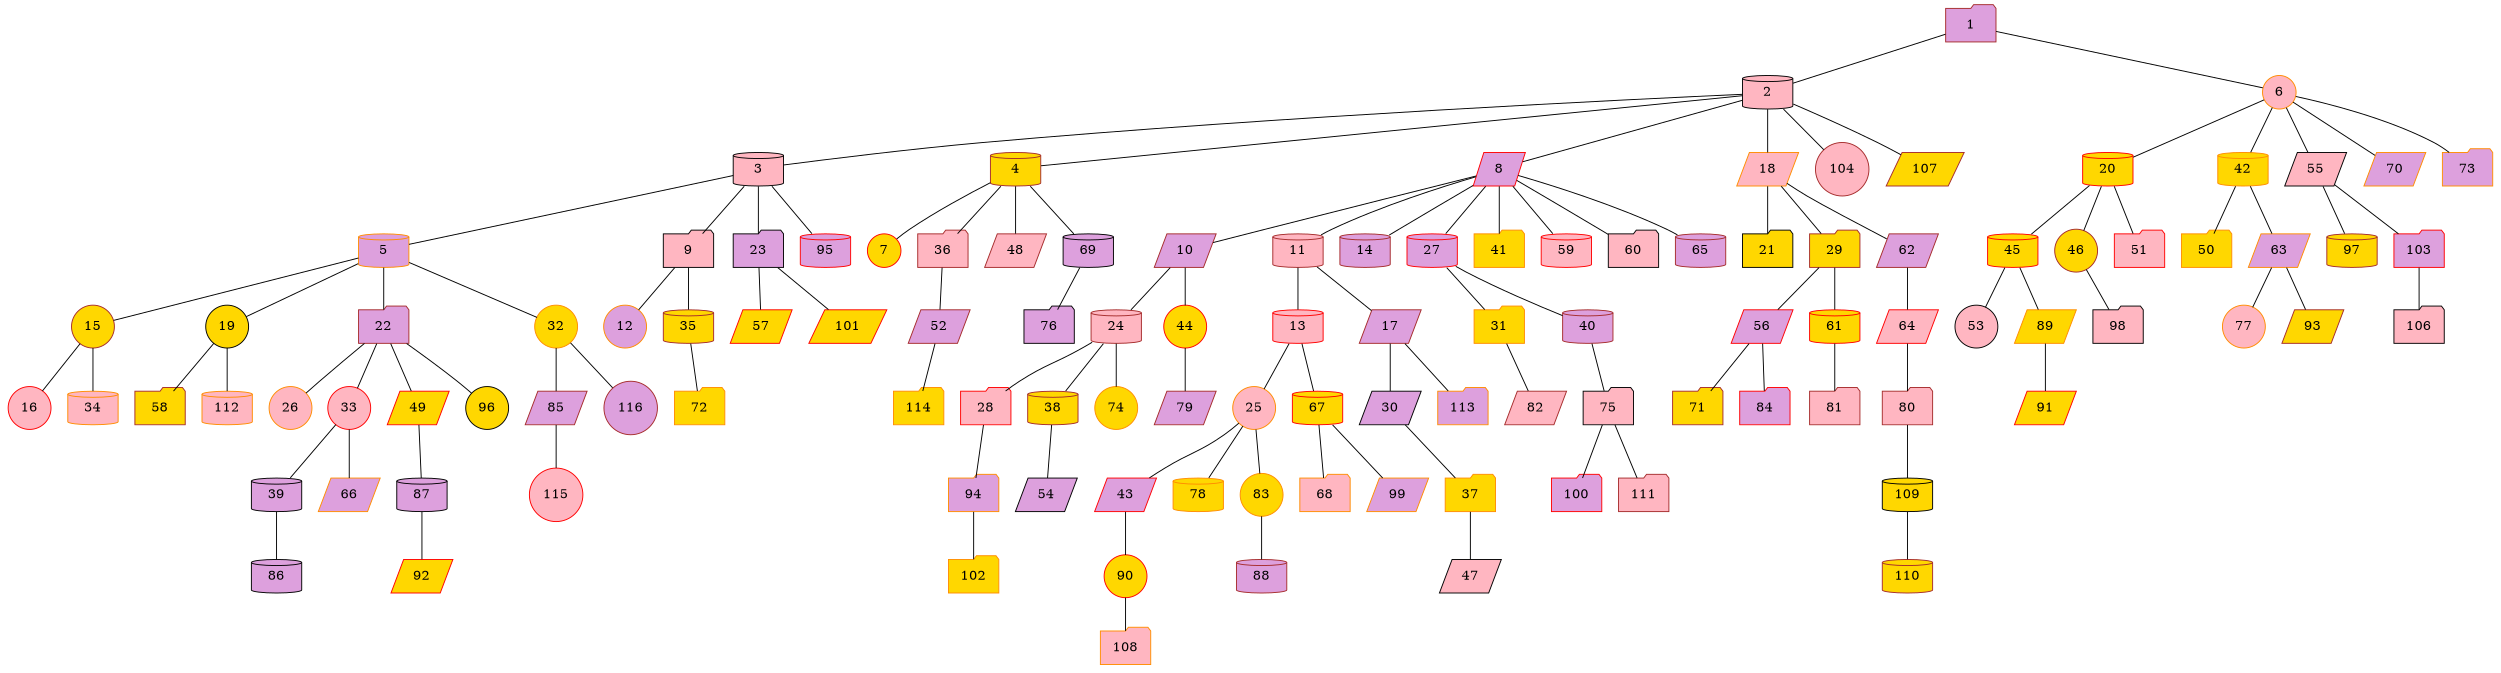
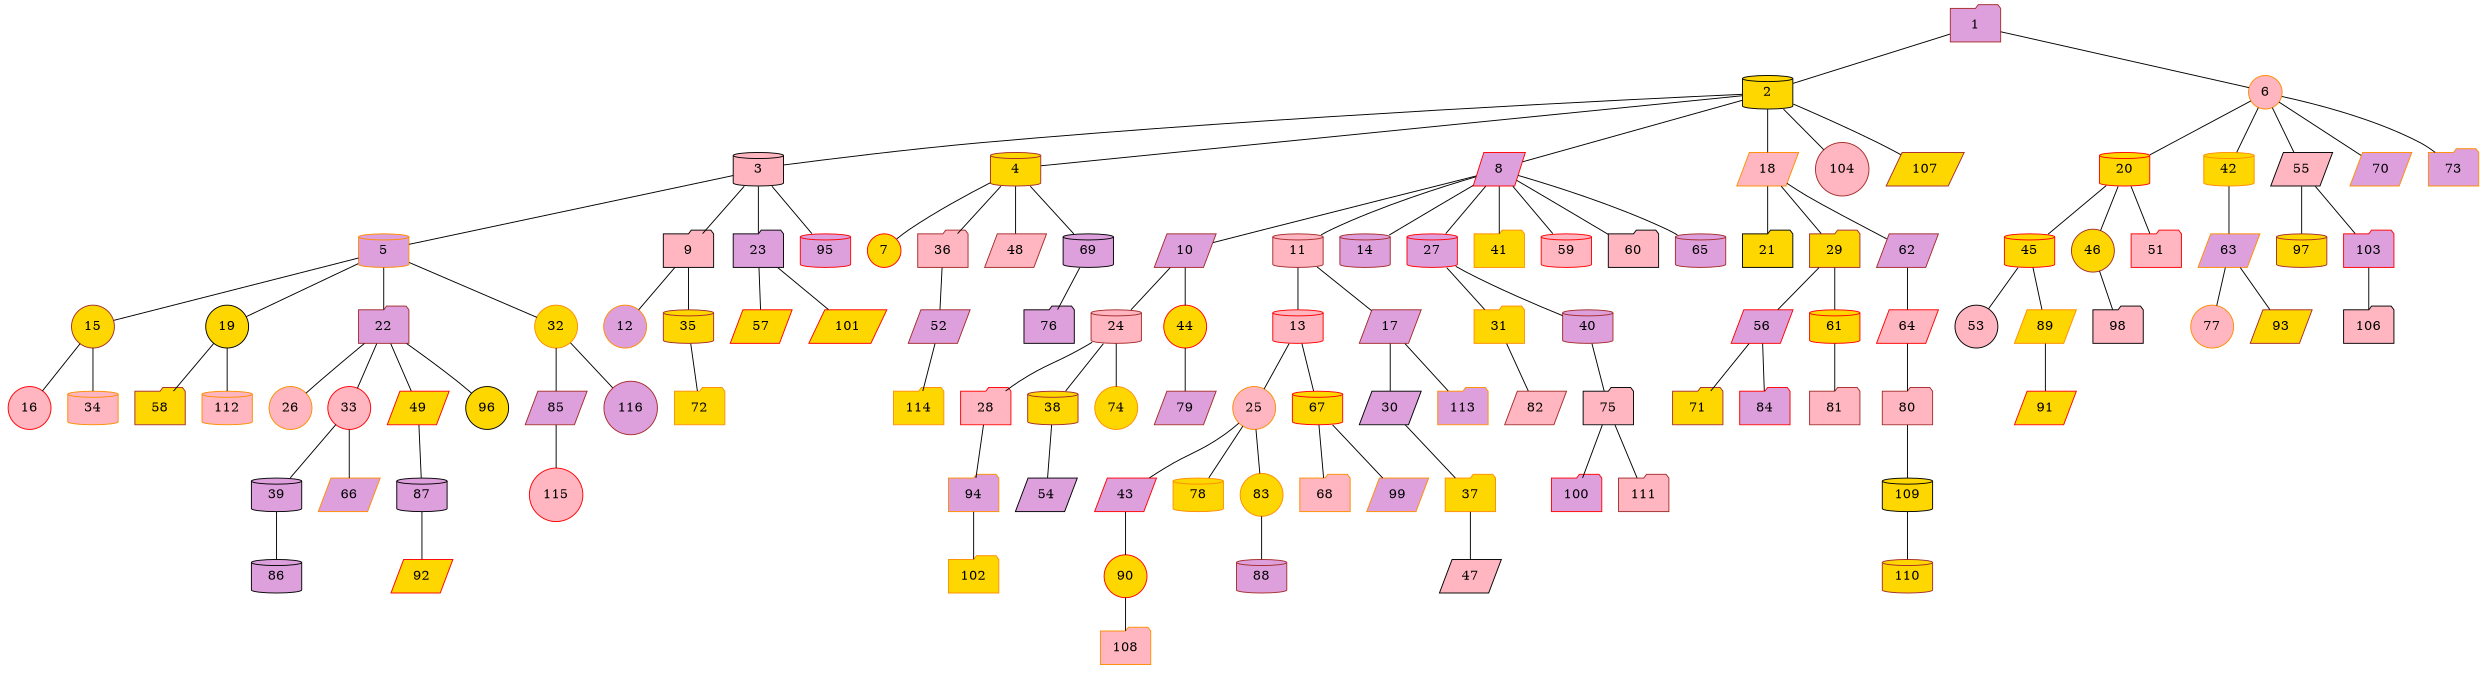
  graph {
    node [color=brown fillcolor=gold shape=folder style=filled]
    1 [fillcolor=plum]
-   2 [color=black fillcolor=lightpink shape=cylinder]
+   2 [color=black shape=cylinder]
    6 [color=darkorange fillcolor=lightpink shape=circle]
    3 [color=black fillcolor=lightpink shape=cylinder]
    4 [shape=cylinder]
    8 [color=red fillcolor=plum shape=parallelogram]
    18 [color=darkorange fillcolor=lightpink shape=parallelogram]
    104 [fillcolor=lightpink shape=circle]
    107 [shape=parallelogram]
    20 [color=red shape=cylinder]
    42 [color=darkorange shape=cylinder]
    55 [color=black fillcolor=lightpink shape=parallelogram]
    70 [color=darkorange fillcolor=plum shape=parallelogram]
    73 [color=darkorange fillcolor=plum]
    5 [color=darkorange fillcolor=plum shape=cylinder]
    9 [color=black fillcolor=lightpink]
    23 [color=black fillcolor=plum]
    95 [color=red fillcolor=plum shape=cylinder]
    7 [color=red shape=circle]
    36 [fillcolor=lightpink]
    48 [fillcolor=lightpink shape=parallelogram]
    69 [color=black fillcolor=plum shape=cylinder]
    10 [fillcolor=plum shape=parallelogram]
    11 [fillcolor=lightpink shape=cylinder]
    14 [fillcolor=plum shape=cylinder]
    27 [color=red fillcolor=plum shape=cylinder]
    41 [color=darkorange]
    59 [color=red fillcolor=lightpink shape=cylinder]
    60 [color=black fillcolor=lightpink]
    65 [fillcolor=plum shape=cylinder]
    21 [color=black]
    29
    62 [fillcolor=plum shape=parallelogram]
    15 [shape=circle]
    19 [color=black shape=circle]
    22 [fillcolor=plum]
    32 [color=darkorange shape=circle]
    12 [color=darkorange fillcolor=plum shape=circle]
    35 [shape=cylinder]
    57 [color=red shape=parallelogram]
    101 [color=red shape=parallelogram]
    52 [fillcolor=plum shape=parallelogram]
    76 [color=black fillcolor=plum]
    16 [color=red fillcolor=lightpink shape=circle]
    34 [color=darkorange fillcolor=lightpink shape=cylinder]
    58
    112 [color=darkorange fillcolor=lightpink shape=cylinder]
    26 [color=darkorange fillcolor=lightpink shape=circle]
    33 [color=red fillcolor=lightpink shape=circle]
    49 [color=red shape=parallelogram]
    96 [color=black shape=circle]
    85 [fillcolor=plum shape=parallelogram]
    116 [fillcolor=plum shape=circle]
    45 [color=red shape=cylinder]
    46 [shape=circle]
    51 [color=red fillcolor=lightpink]
-   50 [color=darkorange]
    63 [color=darkorange fillcolor=plum shape=parallelogram]
    97 [shape=cylinder]
    103 [color=red fillcolor=plum]
    24 [fillcolor=lightpink shape=cylinder]
    44 [color=red shape=circle]
    13 [color=red fillcolor=lightpink shape=cylinder]
    17 [fillcolor=plum shape=parallelogram]
    31 [color=darkorange]
    40 [fillcolor=plum shape=cylinder]
    72 [color=darkorange]
    28 [color=red fillcolor=lightpink]
    38 [shape=cylinder]
    74 [color=darkorange shape=circle]
    79 [fillcolor=plum shape=parallelogram]
    25 [color=darkorange fillcolor=lightpink shape=circle]
    67 [color=red shape=cylinder]
    30 [color=black fillcolor=plum shape=parallelogram]
    113 [color=darkorange fillcolor=plum]
    43 [color=red fillcolor=plum shape=parallelogram]
    78 [color=darkorange shape=cylinder]
    83 [color=darkorange shape=circle]
    68 [color=darkorange fillcolor=lightpink]
    99 [color=darkorange fillcolor=plum shape=parallelogram]
    37 [color=darkorange]
    56 [color=red fillcolor=plum shape=parallelogram]
    61 [color=red shape=cylinder]
    64 [color=red fillcolor=lightpink shape=parallelogram]
    53 [color=black fillcolor=lightpink shape=circle]
    89 [color=darkorange shape=parallelogram]
    98 [color=black fillcolor=lightpink]
    39 [color=black fillcolor=plum shape=cylinder]
    66 [color=darkorange fillcolor=plum shape=parallelogram]
    87 [color=black fillcolor=plum shape=cylinder]
    94 [color=darkorange fillcolor=plum]
    54 [color=black fillcolor=plum shape=parallelogram]
    90 [color=red shape=circle]
    88 [fillcolor=plum shape=cylinder]
    82 [fillcolor=lightpink shape=parallelogram]
    75 [color=black fillcolor=lightpink]
    102 [color=darkorange]
    71
    84 [color=red fillcolor=plum]
    81 [fillcolor=lightpink]
    47 [color=black fillcolor=lightpink shape=parallelogram]
    115 [color=red fillcolor=lightpink shape=circle]
    86 [color=black fillcolor=plum shape=cylinder]
    114 [color=darkorange]
    100 [color=red fillcolor=plum]
    111 [fillcolor=lightpink]
    77 [color=darkorange fillcolor=lightpink shape=circle]
    93 [shape=parallelogram]
    108 [color=darkorange fillcolor=lightpink]
    91 [color=red shape=parallelogram]
    92 [color=red shape=parallelogram]
    106 [color=black fillcolor=lightpink]
    80 [fillcolor=lightpink]
    109 [color=black shape=cylinder]
    110 [shape=cylinder]
    1 -- 2
    1 -- 6
    2 -- 3
    2 -- 4
    2 -- 8
    2 -- 18
    2 -- 104
    2 -- 107
    6 -- 20
    6 -- 42
    6 -- 55
    6 -- 70
    6 -- 73
    3 -- 5
    3 -- 9
    3 -- 23
    3 -- 95
    4 -- 7
    4 -- 36
    4 -- 48
    4 -- 69
    8 -- 10
    8 -- 11
    8 -- 14
    8 -- 27
    8 -- 41
    8 -- 59
    8 -- 60
    8 -- 65
    18 -- 21
    18 -- 29
    18 -- 62
    20 -- 45
    20 -- 46
    20 -- 51
-   42 -- 50
    42 -- 63
    55 -- 97
    55 -- 103
    5 -- 15
    5 -- 19
    5 -- 22
    5 -- 32
    9 -- 12
    9 -- 35
    23 -- 57
    23 -- 101
    36 -- 52
    69 -- 76
    10 -- 24
    10 -- 44
    11 -- 13
    11 -- 17
    27 -- 31
    27 -- 40
    29 -- 56
    29 -- 61
    62 -- 64
    15 -- 16
    15 -- 34
    19 -- 58
    19 -- 112
    22 -- 26
    22 -- 33
    22 -- 49
    22 -- 96
    32 -- 85
    32 -- 116
    35 -- 72
    52 -- 114
    33 -- 39
    33 -- 66
    49 -- 87
    85 -- 115
    45 -- 53
    45 -- 89
    46 -- 98
    63 -- 77
    63 -- 93
    103 -- 106
    24 -- 28
    24 -- 38
    24 -- 74
    44 -- 79
    13 -- 25
    13 -- 67
    17 -- 30
    17 -- 113
    31 -- 82
    40 -- 75
    28 -- 94
    38 -- 54
    25 -- 43
    25 -- 78
    25 -- 83
    67 -- 68
    67 -- 99
    30 -- 37
    43 -- 90
    83 -- 88
    37 -- 47
    56 -- 71
    56 -- 84
    61 -- 81
    64 -- 80
    89 -- 91
    39 -- 86
    87 -- 92
    94 -- 102
    90 -- 108
    75 -- 100
    75 -- 111
    80 -- 109
    109 -- 110
  }
